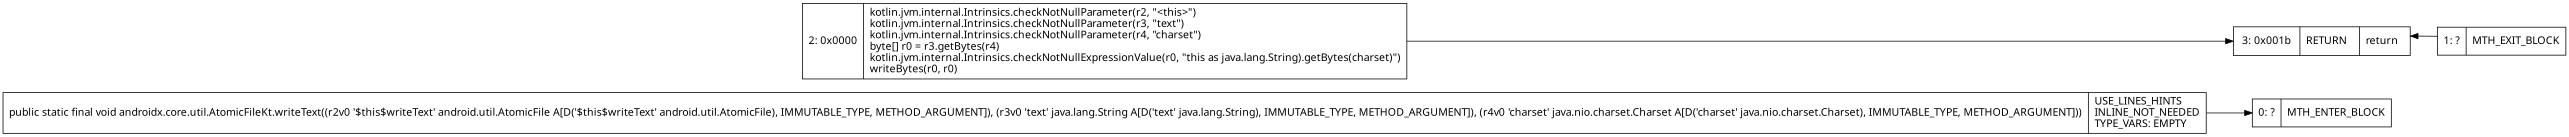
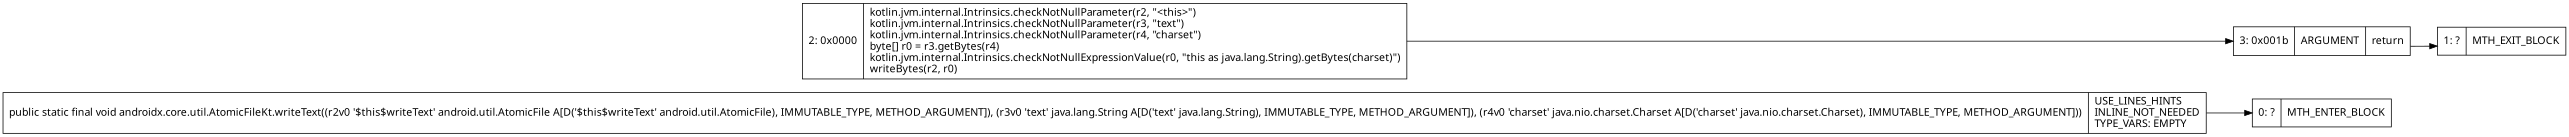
  digraph {
    fontname="Noto Sans"
    rankdir=LR
    node [fontname="Noto Sans" shape=record]
    edge [fontname="Noto Sans"]
    n1 [label="{0\:\ ?|MTH_ENTER_BLOCK\l}"]
-   n2 [label="{2\:\ 0x0000|kotlin.jvm.internal.Intrinsics.checkNotNullParameter(r2, \"\<this\>\")\lkotlin.jvm.internal.Intrinsics.checkNotNullParameter(r3, \"text\")\lkotlin.jvm.internal.Intrinsics.checkNotNullParameter(r4, \"charset\")\lbyte[] r0 = r3.getBytes(r4)\lkotlin.jvm.internal.Intrinsics.checkNotNullExpressionValue(r0, \"this as java.lang.String).getBytes(charset)\")\lwriteBytes(r0, r0)\l}"]
-   n3 [label="{3\:\ 0x001b|RETURN\l|return\l}"]
+   n2 [label="{2\:\ 0x0000|kotlin.jvm.internal.Intrinsics.checkNotNullParameter(r2, \"\<this\>\")\lkotlin.jvm.internal.Intrinsics.checkNotNullParameter(r3, \"text\")\lkotlin.jvm.internal.Intrinsics.checkNotNullParameter(r4, \"charset\")\lbyte[] r0 = r3.getBytes(r4)\lkotlin.jvm.internal.Intrinsics.checkNotNullExpressionValue(r0, \"this as java.lang.String).getBytes(charset)\")\lwriteBytes(r2, r0)\l}"]
+   n3 [label="{3\:\ 0x001b|ARGUMENT\l|return\l}"]
    n4 [label="{1\:\ ?|MTH_EXIT_BLOCK\l}"]
    n5 [label="{public static final void androidx.core.util.AtomicFileKt.writeText((r2v0 '$this$writeText' android.util.AtomicFile A[D('$this$writeText' android.util.AtomicFile), IMMUTABLE_TYPE, METHOD_ARGUMENT]), (r3v0 'text' java.lang.String A[D('text' java.lang.String), IMMUTABLE_TYPE, METHOD_ARGUMENT]), (r4v0 'charset' java.nio.charset.Charset A[D('charset' java.nio.charset.Charset), IMMUTABLE_TYPE, METHOD_ARGUMENT]))  | USE_LINES_HINTS\lINLINE_NOT_NEEDED\lTYPE_VARS: EMPTY\l}"]
    n2 -> n3
-   n4 -> n3
+   n3 -> n4
    n5 -> n1
  }
